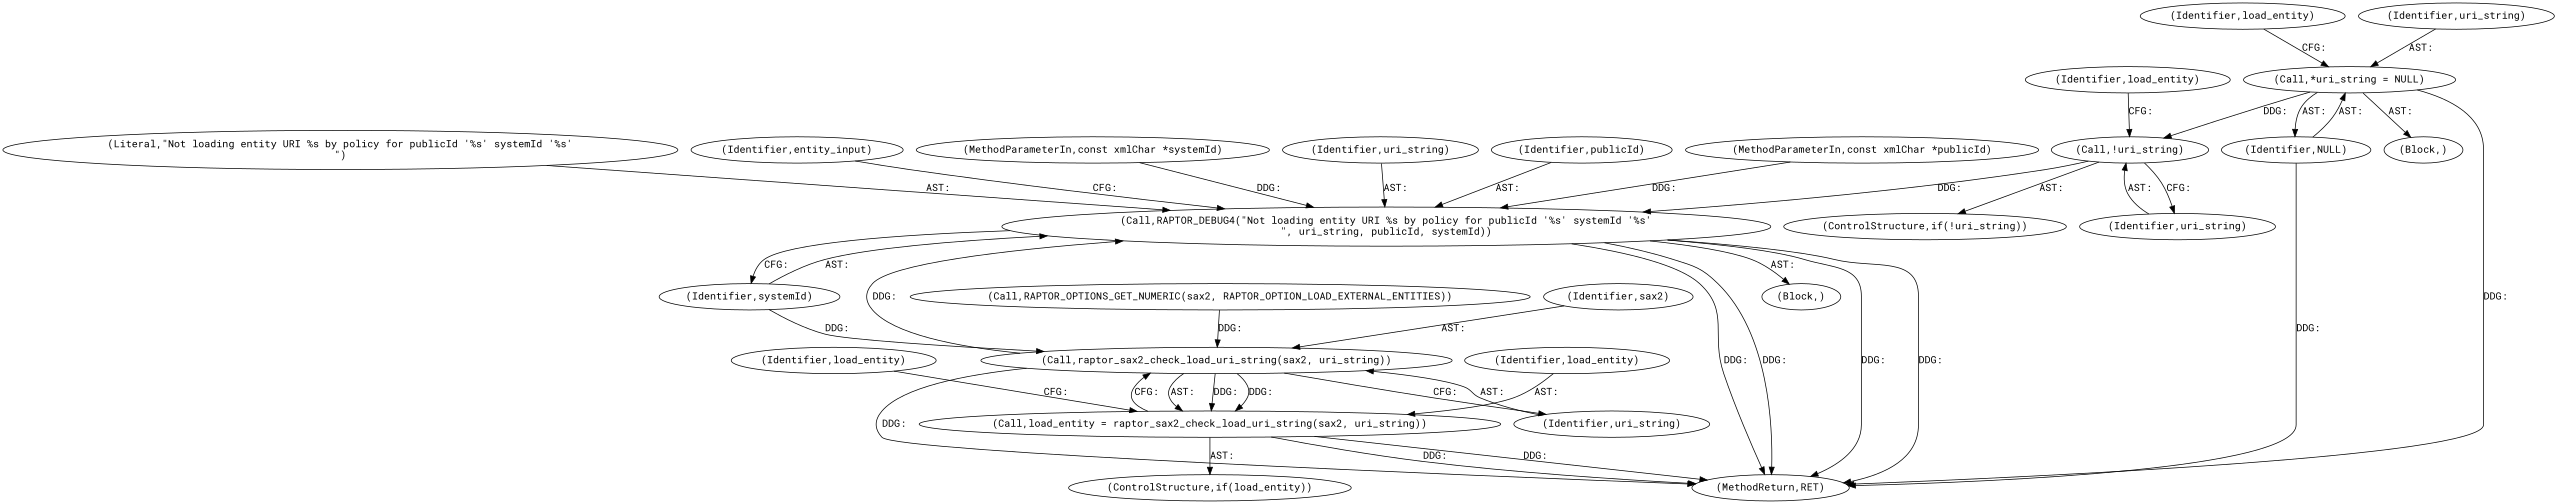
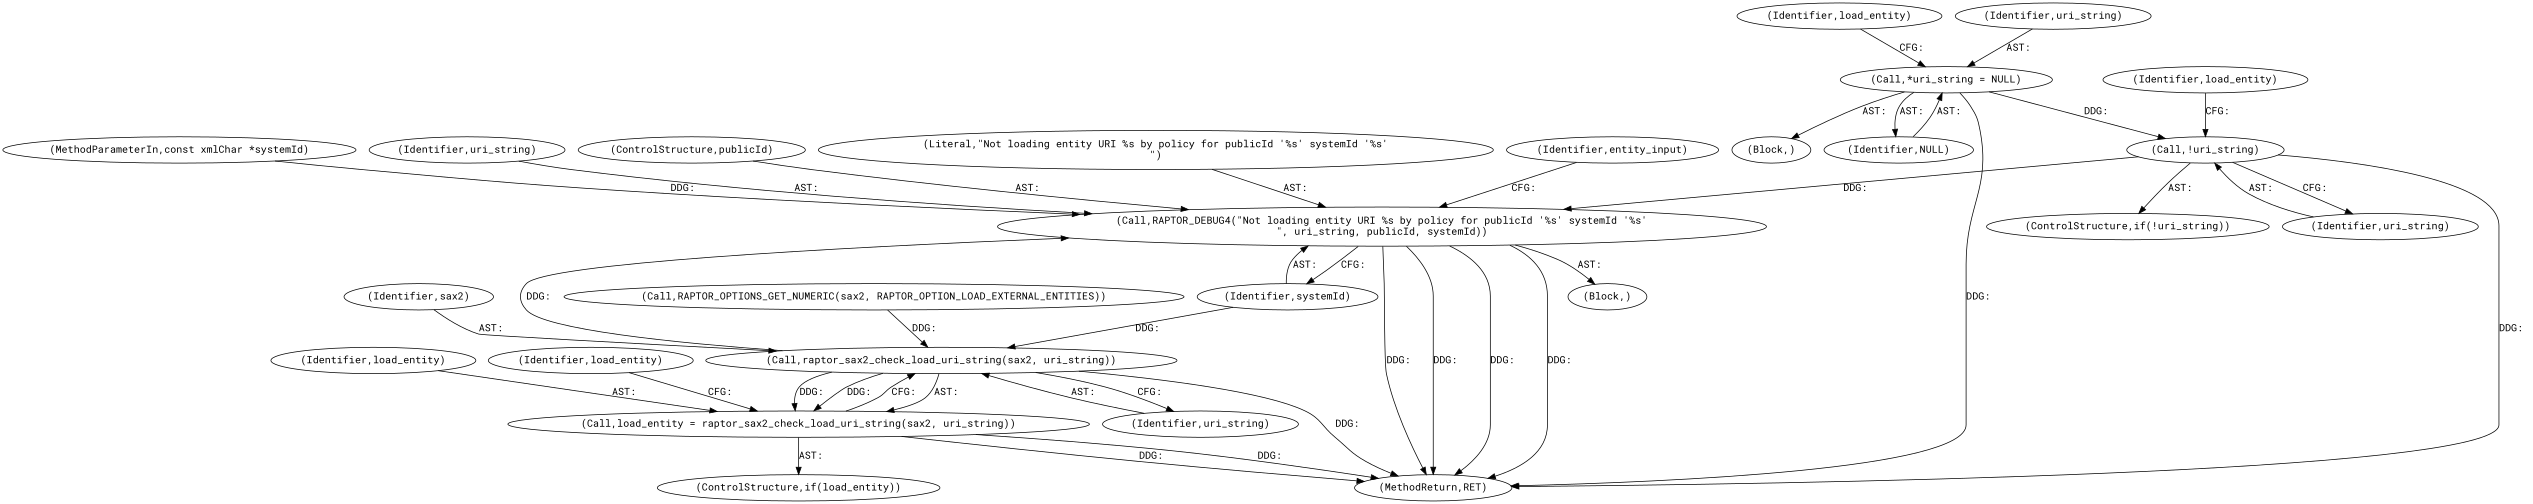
  digraph {
    fontname="Roboto Mono"
    node [fontname="Roboto Mono"]
    edge [fontname="Roboto Mono"]
    n1 [label="(Call,!uri_string)"]
    n2 [label="(Call,RAPTOR_DEBUG4(\"Not loading entity URI %s by policy for publicId '%s' systemId '%s'\n\", uri_string, publicId, systemId))"]
    n3 [label="(ControlStructure,if(!uri_string))"]
    n4 [label="(Identifier,uri_string)"]
    n5 [label="(MethodReturn,RET)"]
    n6 [label="(Call,raptor_sax2_check_load_uri_string(sax2, uri_string))"]
    n7 [label="(Call,load_entity = raptor_sax2_check_load_uri_string(sax2, uri_string))"]
    n8 [label="(Identifier,uri_string)"]
    n9 [label="(Block,)"]
    n10 [label="(Identifier,systemId)"]
    n11 [label="(Call,*uri_string = NULL)"]
    n12 [label="(Identifier,NULL)"]
    n13 [label="(Block,)"]
    n14 [label="(ControlStructure,if(load_entity))"]
    n15 [label="(Call,RAPTOR_OPTIONS_GET_NUMERIC(sax2, RAPTOR_OPTION_LOAD_EXTERNAL_ENTITIES))"]
    n16 [label="(Identifier,load_entity)"]
    n17 [label="(Identifier,load_entity)"]
    n18 [label="(MethodParameterIn,const xmlChar *systemId)"]
    n19 [label="(Identifier,load_entity)"]
    n20 [label="(Identifier,uri_string)"]
-   n21 [label="(Identifier,publicId)"]
+   n21 [label="(ControlStructure,publicId)"]
    n22 [label="(Identifier,sax2)"]
    n23 [label="(Identifier,uri_string)"]
-   n24 [label="(MethodParameterIn,const xmlChar *publicId)"]
    n25 [label="(Literal,\"Not loading entity URI %s by policy for publicId '%s' systemId '%s'\n\")"]
    n26 [label="(Identifier,entity_input)"]
    n27 [label="(Identifier,load_entity)"]
    n1 -> n2 [label="DDG: "]
    n1 -> n3 [label="AST: "]
    n1 -> n4 [label="CFG: "]
-   n12 -> n5 [label="DDG: "]
+   n1 -> n5 [label="DDG: "]
    n2 -> n5 [label="DDG: "]
    n2 -> n5 [label="DDG: "]
    n2 -> n5 [label="DDG: "]
    n2 -> n5 [label="DDG: "]
    n2 -> n9 [label="AST: "]
    n2 -> n10 [label="CFG: "]
    n4 -> n1 [label="AST: "]
    n6 -> n2 [label="DDG: "]
    n6 -> n5 [label="DDG: "]
    n6 -> n7 [label="AST: "]
    n6 -> n7 [label="DDG: "]
    n6 -> n7 [label="DDG: "]
    n6 -> n8 [label="CFG: "]
    n7 -> n5 [label="DDG: "]
    n7 -> n5 [label="DDG: "]
    n7 -> n6 [label="CFG: "]
    n7 -> n14 [label="AST: "]
    n8 -> n6 [label="AST: "]
    n10 -> n2 [label="AST: "]
    n10 -> n6 [label="DDG: "]
    n11 -> n1 [label="DDG: "]
    n11 -> n5 [label="DDG: "]
    n11 -> n12 [label="AST: "]
    n11 -> n13 [label="AST: "]
    n12 -> n11 [label="AST: "]
    n15 -> n6 [label="DDG: "]
    n16 -> n7 [label="AST: "]
    n17 -> n7 [label="CFG: "]
    n18 -> n2 [label="DDG: "]
    n19 -> n11 [label="CFG: "]
    n20 -> n2 [label="AST: "]
    n21 -> n2 [label="AST: "]
    n22 -> n6 [label="AST: "]
    n23 -> n11 [label="AST: "]
-   n24 -> n2 [label="DDG: "]
    n25 -> n2 [label="AST: "]
    n26 -> n2 [label="CFG: "]
    n27 -> n1 [label="CFG: "]
  }
